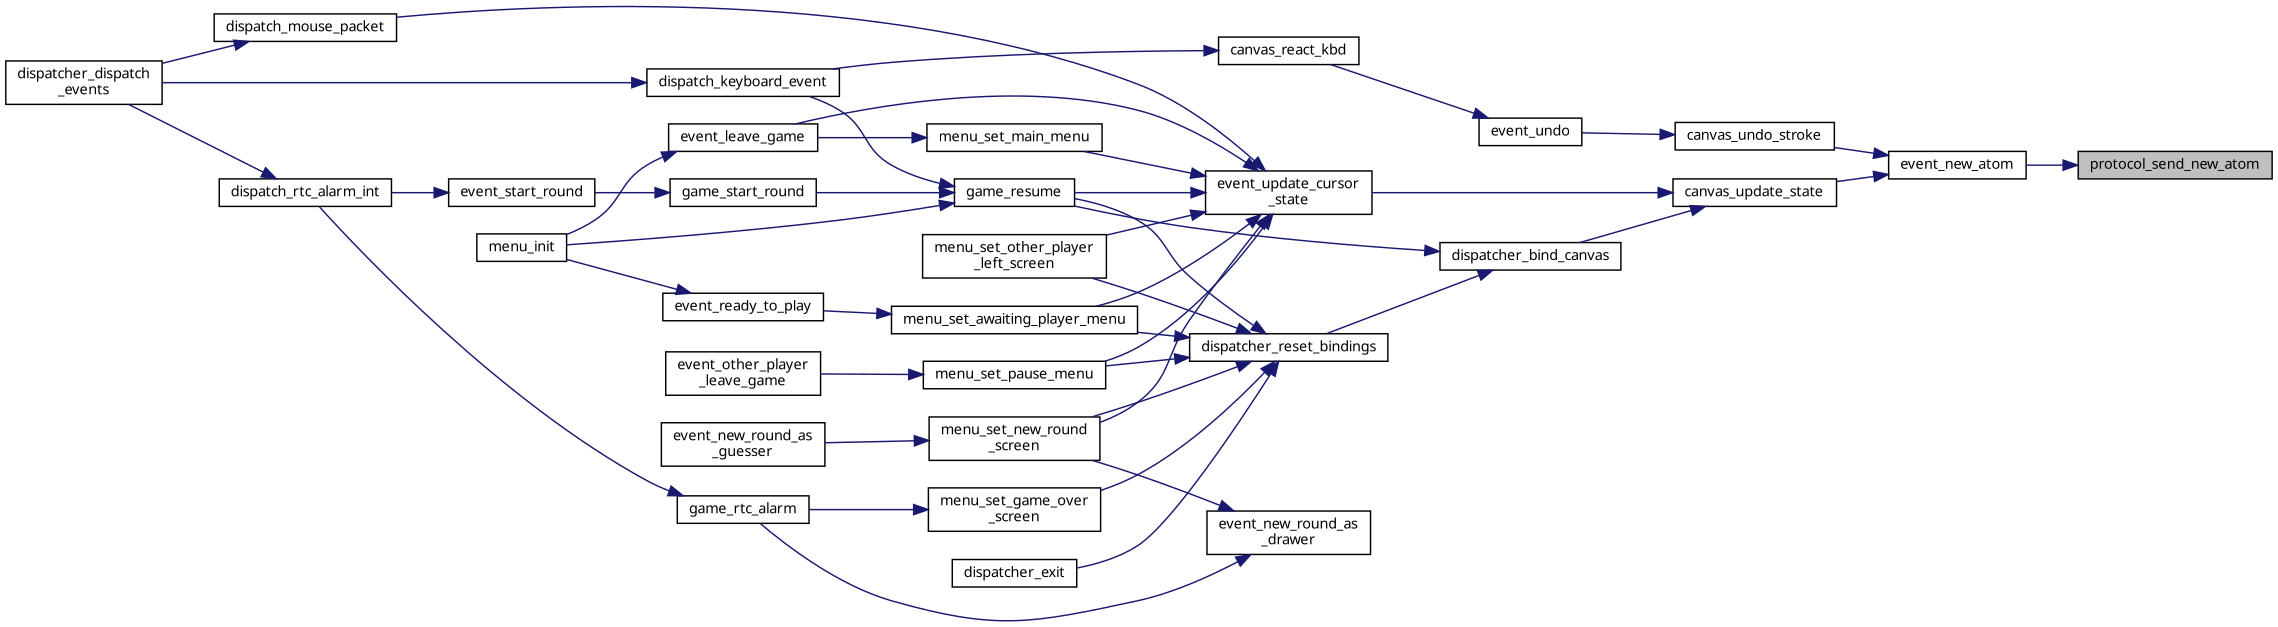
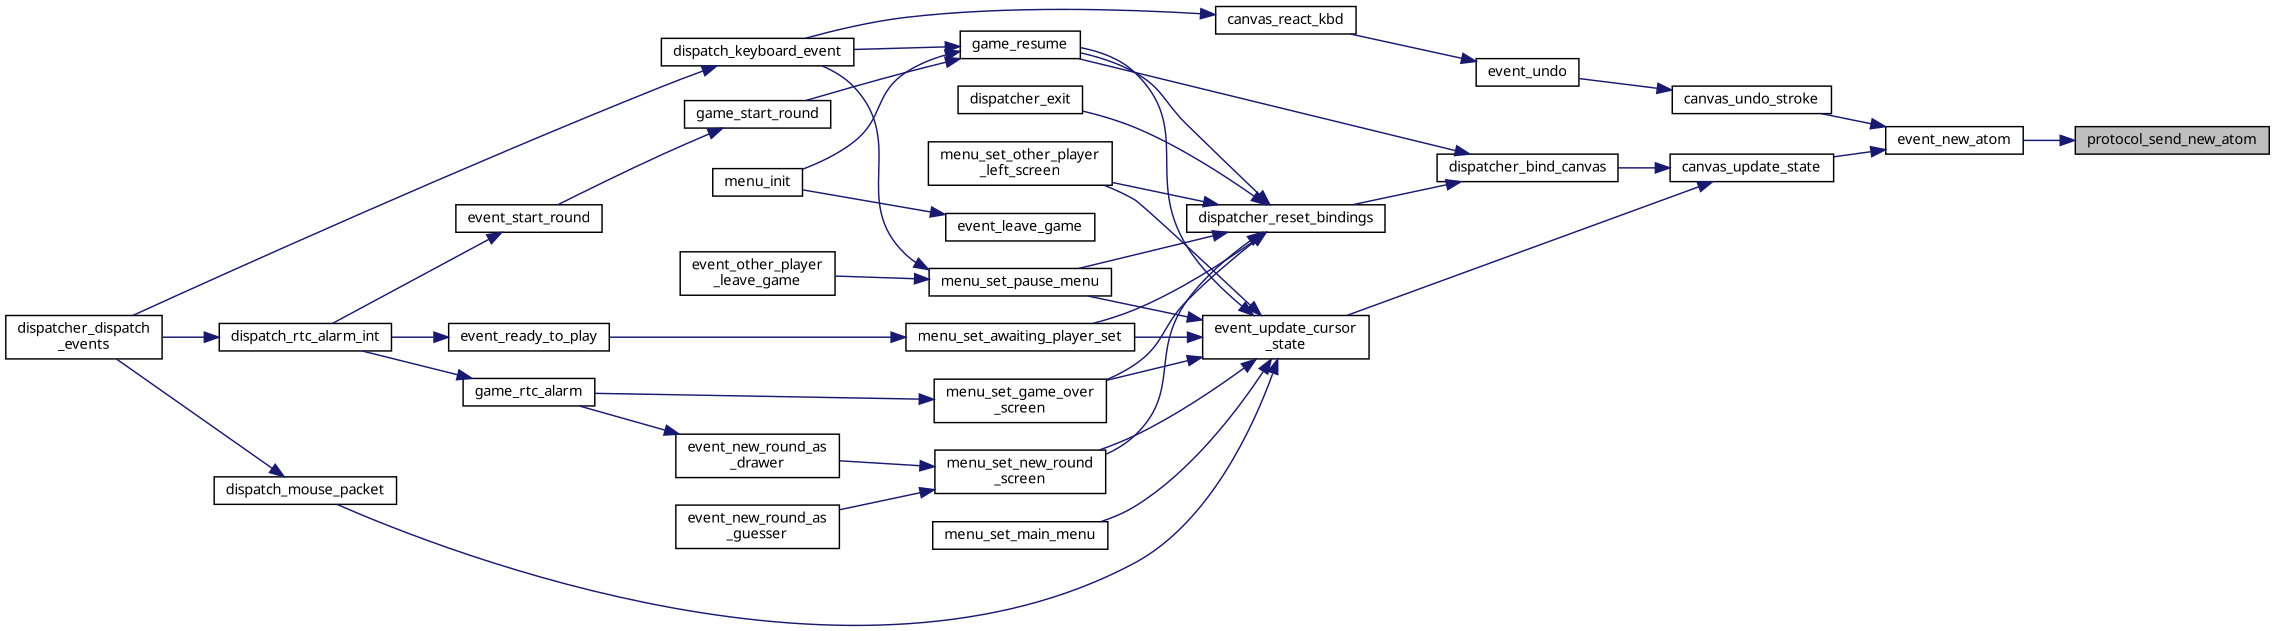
  digraph {
    fontname="Noto Sans"
    rankdir=RL
    node [color=black fillcolor=white fontname="Noto Sans" fontsize=10 shape=record style=filled]
    edge [color=midnightblue dir=back fontname="Noto Sans" fontsize=10 labelfontname=Helvetica labelfontsize=10 style=solid]
    n1 [fillcolor=grey75 fontcolor=black height=0.2 label=protocol_send_new_atom width=0.4]
    n2 [height=0.2 label=event_new_atom width=0.4]
    n3 [height=0.2 label=canvas_undo_stroke width=0.4]
    n4 [height=0.2 label=canvas_update_state width=0.4]
    n5 [height=0.2 label=event_undo width=0.4]
    n6 [height=0.2 label=dispatcher_bind_canvas width=0.4]
    n7 [height=0.2 label="event_update_cursor\l_state" width=0.4]
    n8 [height=0.2 label=canvas_react_kbd width=0.4]
    n9 [height=0.2 label=dispatch_keyboard_event width=0.4]
    n10 [height=0.2 label="dispatcher_dispatch\l_events" width=0.4]
    n11 [height=0.2 label=dispatcher_reset_bindings width=0.4]
    n12 [height=0.2 label=game_resume width=0.4]
-   n13 [height=0.2 label=menu_set_awaiting_player_menu width=0.4]
+   n13 [height=0.2 label=menu_set_awaiting_player_set width=0.4]
    n14 [height=0.2 label="menu_set_game_over\l_screen" width=0.4]
    n15 [height=0.2 label=menu_set_main_menu width=0.4]
    n16 [height=0.2 label="menu_set_new_round\l_screen" width=0.4]
    n17 [height=0.2 label="menu_set_other_player\l_left_screen" width=0.4]
    n18 [height=0.2 label=menu_set_pause_menu width=0.4]
    n19 [height=0.2 label=dispatch_mouse_packet width=0.4]
    n20 [height=0.2 label=dispatcher_exit width=0.4]
    n21 [height=0.2 label=game_start_round width=0.4]
    n22 [height=0.2 label=menu_init width=0.4]
    n23 [height=0.2 label=event_ready_to_play width=0.4]
    n24 [height=0.2 label=game_rtc_alarm width=0.4]
    n25 [height=0.2 label=event_leave_game width=0.4]
    n26 [height=0.2 label="event_new_round_as\l_drawer" width=0.4]
    n27 [height=0.2 label="event_new_round_as\l_guesser" width=0.4]
    n28 [height=0.2 label="event_other_player\l_leave_game" width=0.4]
    n29 [height=0.2 label=event_start_round width=0.4]
    n30 [height=0.2 label=dispatch_rtc_alarm_int width=0.4]
    n1 -> n2
    n2 -> n3
    n2 -> n4
    n3 -> n5
    n4 -> n6
    n4 -> n7
    n5 -> n8
    n6 -> n11
    n6 -> n12
    n7 -> n12
    n7 -> n13
-   n7 -> n25
+   n7 -> n14
    n7 -> n15
    n7 -> n16
    n7 -> n17
    n7 -> n18
    n7 -> n19
    n8 -> n9
    n9 -> n10
    n11 -> n12
    n11 -> n13
    n11 -> n14
    n11 -> n16
    n11 -> n17
    n11 -> n18
    n11 -> n20
    n12 -> n9
    n12 -> n21
    n12 -> n22
    n13 -> n23
    n14 -> n24
-   n15 -> n25
-   n26 -> n16
+   n16 -> n26
    n16 -> n27
+   n18 -> n9
    n18 -> n28
    n19 -> n10
    n21 -> n29
-   n23 -> n22
+   n23 -> n30
    n24 -> n30
    n25 -> n22
    n26 -> n24
    n29 -> n30
    n30 -> n10
  }
